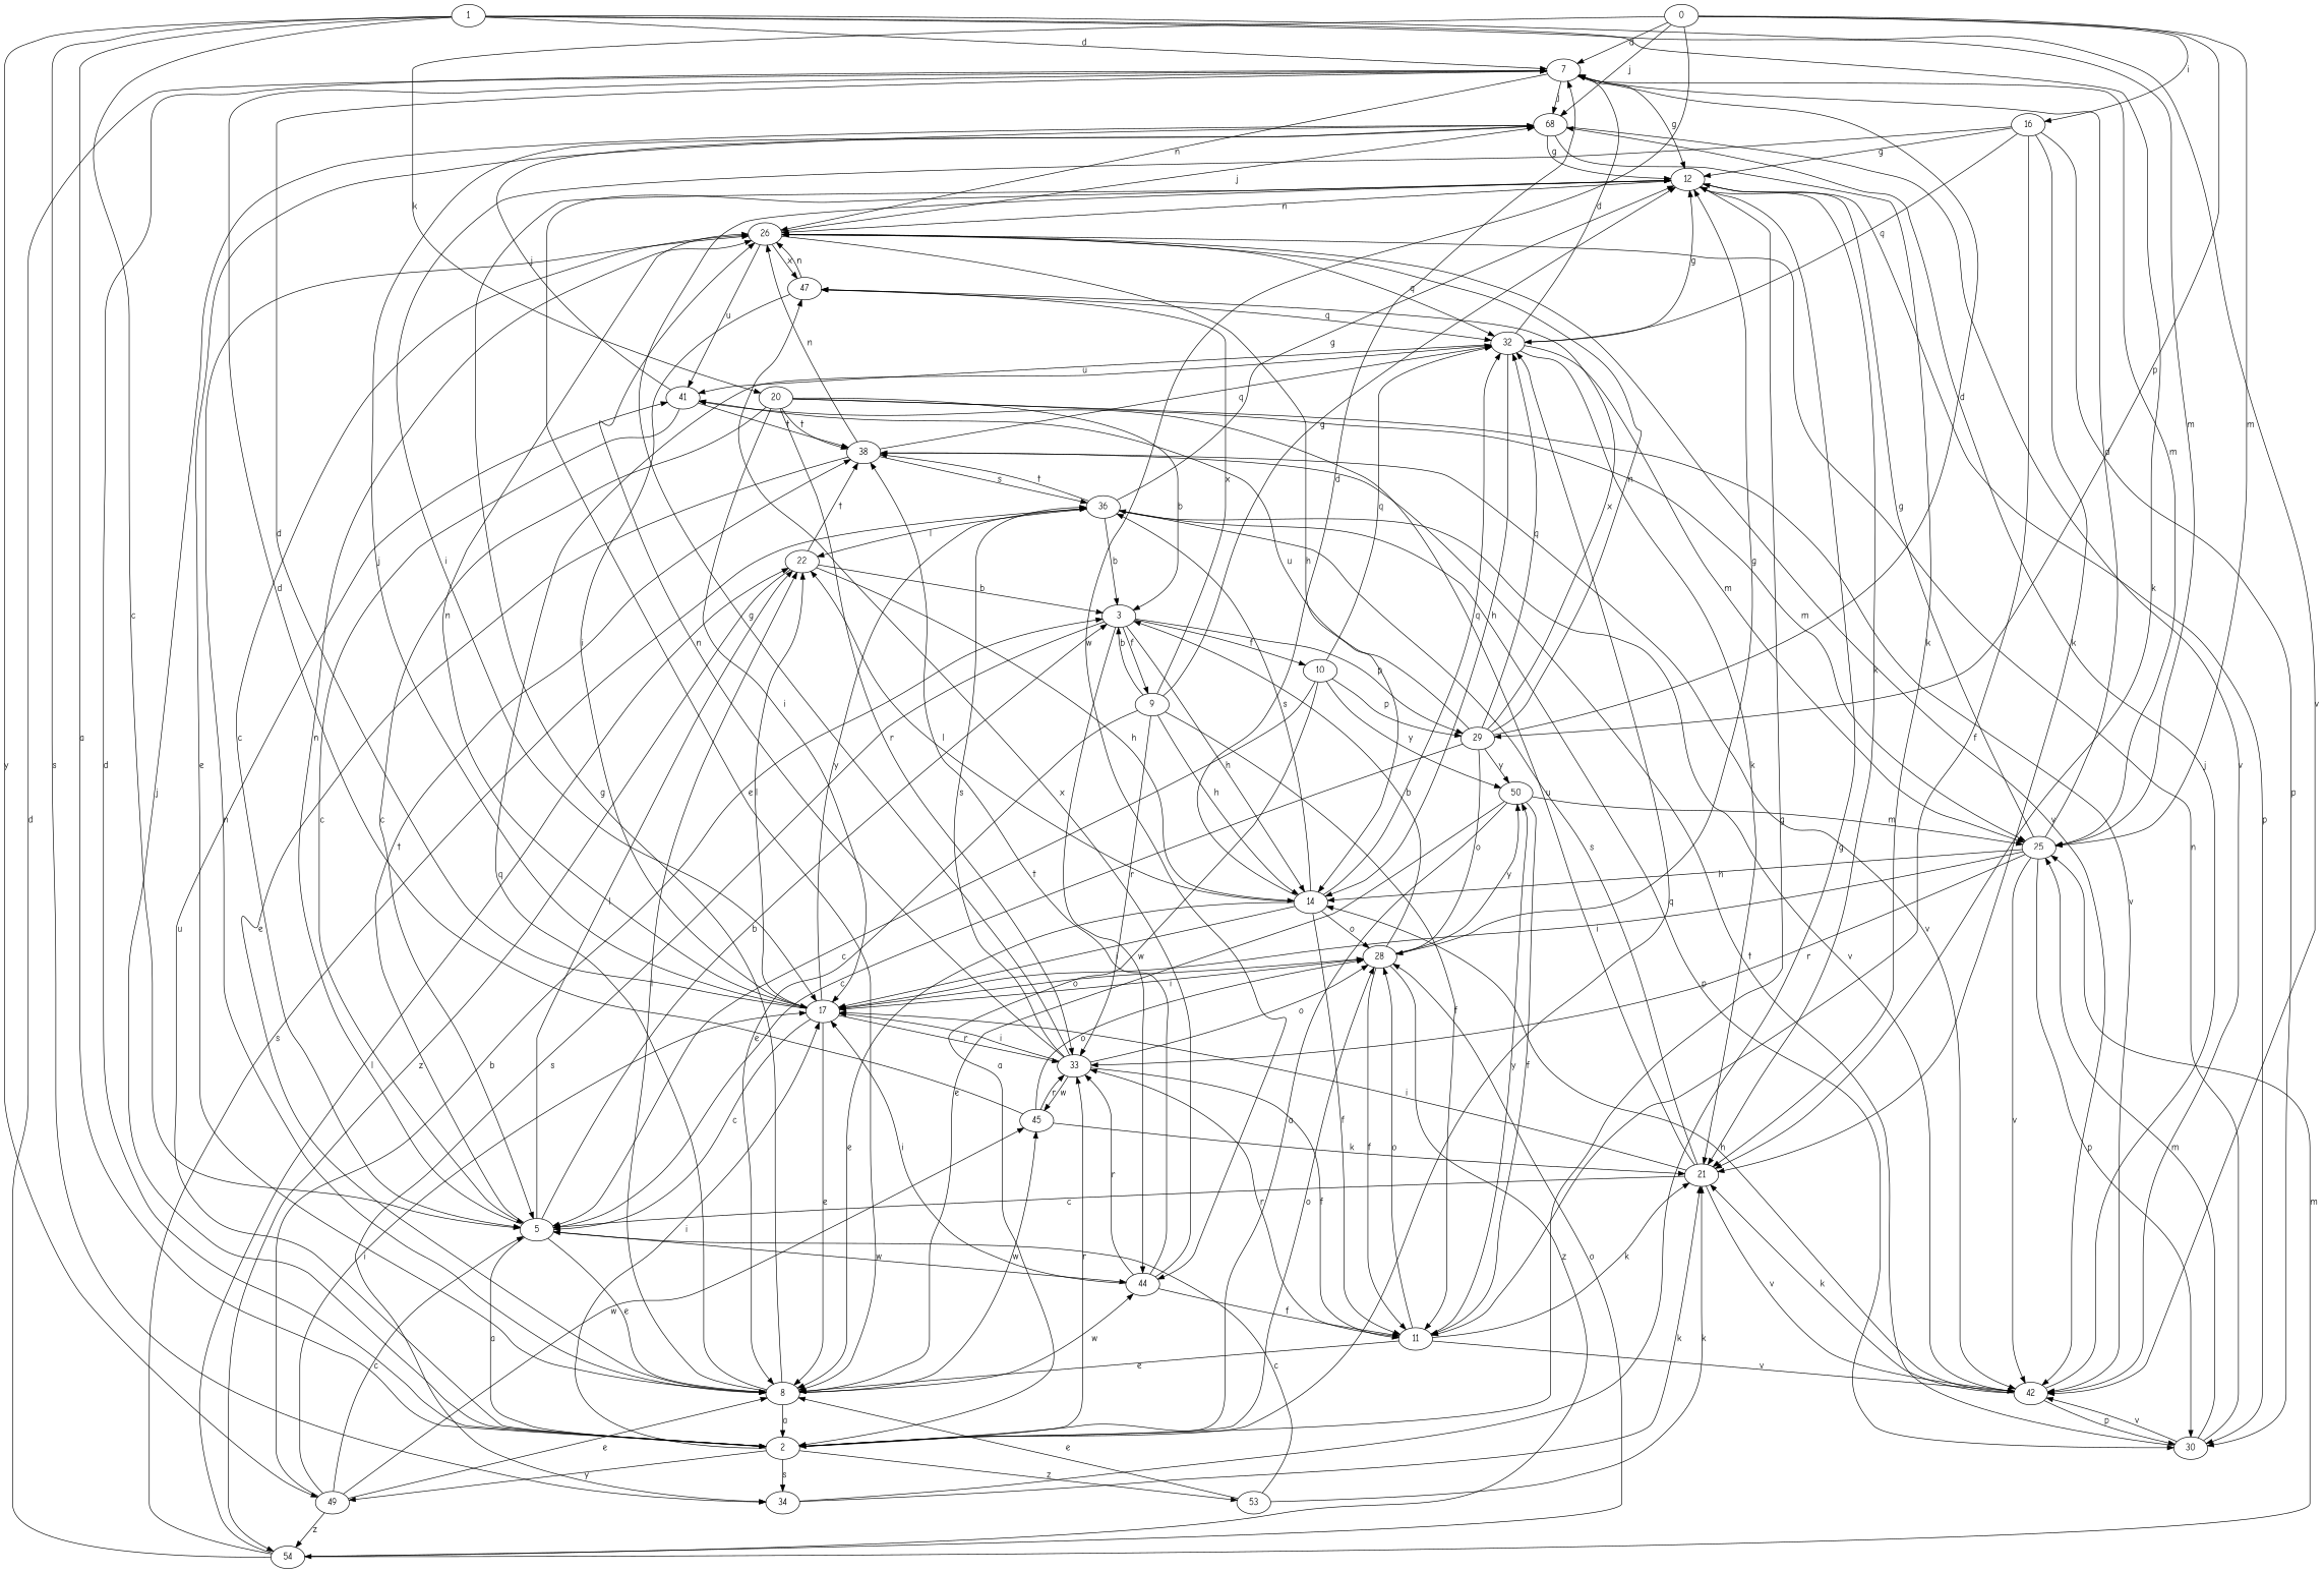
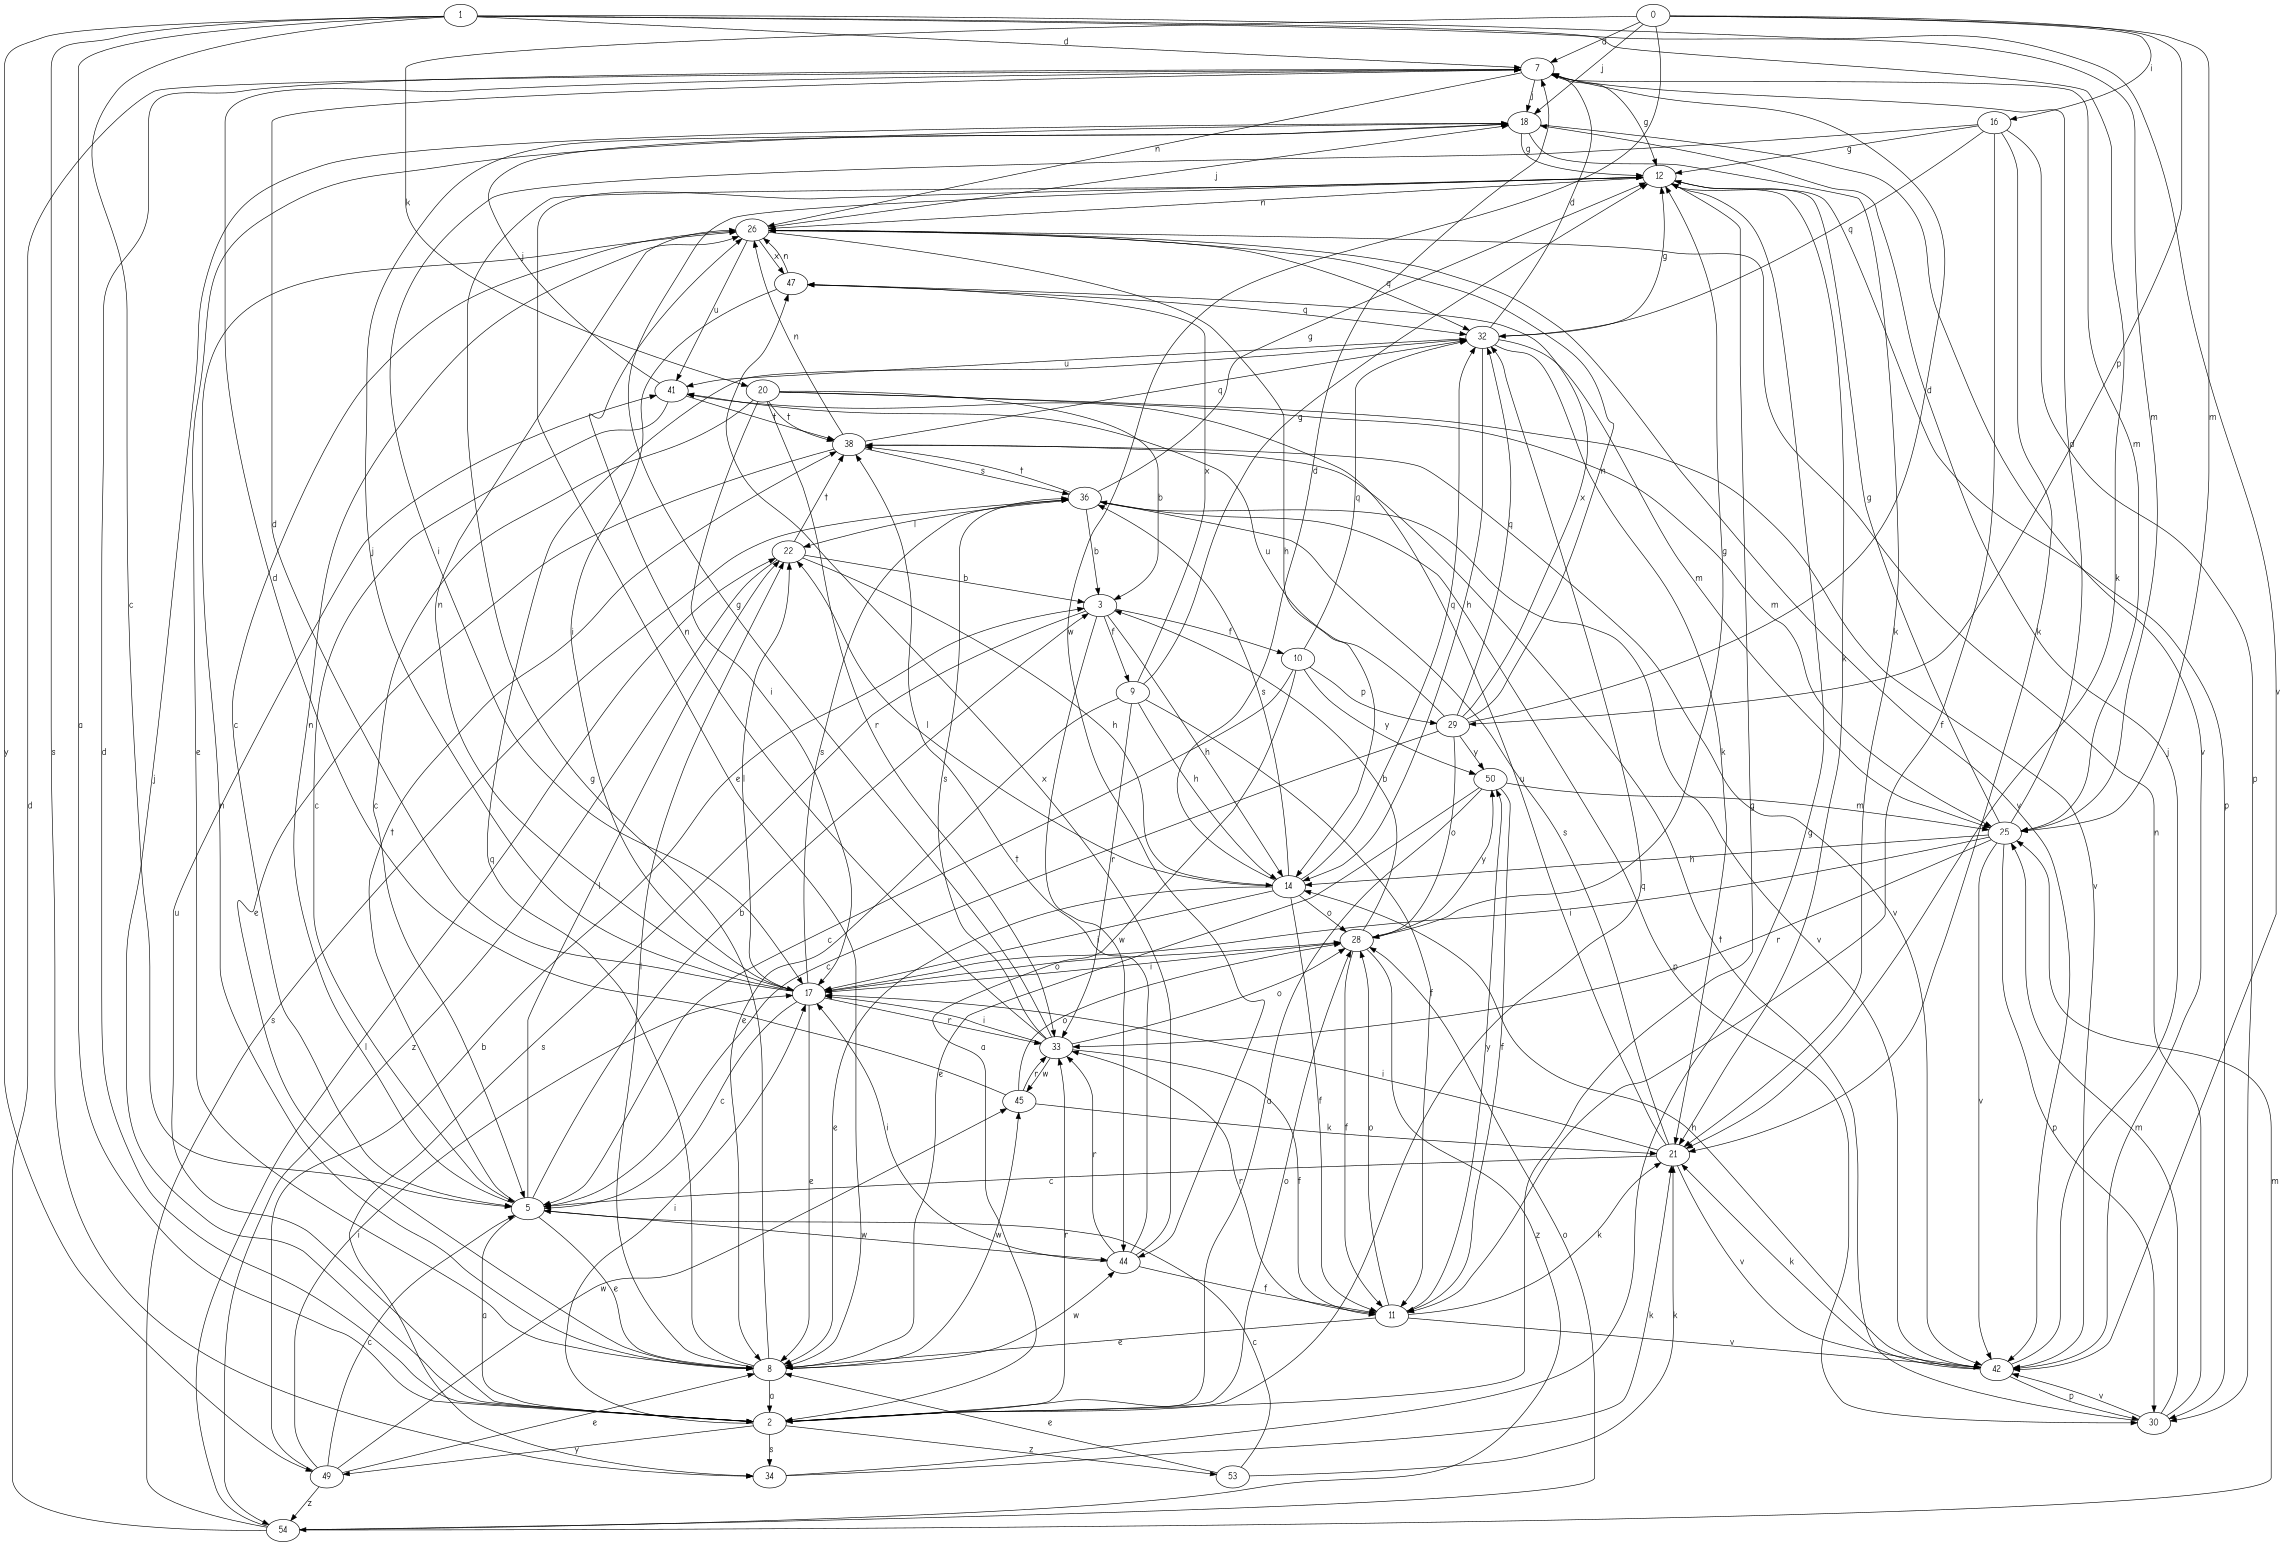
  strict digraph {
    fontname="Comic Neue"
    node [fontname="Comic Neue"]
    edge [fontname="Comic Neue"]
    0
    7
    16
-   18 [label=68]
+   18
    20
    25
    29
    44
    12
    26
    21
    17
    32
    11
    30
    42
    8
    5
    33
    3
    38
    14
    28
    41
    47
    50
    1
    2
    34
    49
    53
    22
    36
    45
    54
    9
    10
    0 -> 7 [label=d]
    0 -> 16 [label=i]
    0 -> 18 [label=j]
    0 -> 20 [label=k]
    0 -> 25 [label=m]
    0 -> 29 [label=p]
    0 -> 44 [label=w]
    7 -> 18 [label=j]
    7 -> 25 [label=m]
    7 -> 12 [label=g]
    7 -> 26 [label=n]
    16 -> 12 [label=g]
    16 -> 21 [label=k]
    16 -> 17 [label=i]
    16 -> 32 [label=q]
    16 -> 11 [label=f]
    16 -> 30 [label=p]
    18 -> 12 [label=g]
    18 -> 21 [label=k]
    18 -> 42 [label=v]
    18 -> 8 [label=e]
    20 -> 25 [label=m]
    20 -> 17 [label=i]
    20 -> 42 [label=v]
    20 -> 5 [label=c]
    20 -> 33 [label=r]
    20 -> 3 [label=b]
    20 -> 38 [label=t]
    25 -> 7 [label=d]
    25 -> 12 [label=g]
    25 -> 17 [label=i]
    25 -> 30 [label=p]
    25 -> 42 [label=v]
    25 -> 33 [label=r]
    25 -> 14 [label=h]
    29 -> 7 [label=d]
    29 -> 26 [label=n]
    29 -> 32 [label=q]
    29 -> 5 [label=c]
    29 -> 28 [label=o]
    29 -> 41 [label=u]
    29 -> 47 [label=x]
    29 -> 50 [label=y]
    44 -> 17 [label=i]
    44 -> 11 [label=f]
    44 -> 33 [label=r]
    44 -> 38 [label=t]
    44 -> 47 [label=x]
    12 -> 26 [label=n]
    12 -> 21 [label=k]
    12 -> 30 [label=p]
    12 -> 8 [label=e]
    26 -> 18 [label=j]
    26 -> 32 [label=q]
    26 -> 42 [label=v]
    26 -> 5 [label=c]
    26 -> 14 [label=h]
    26 -> 41 [label=u]
    26 -> 47 [label=x]
    21 -> 17 [label=i]
    21 -> 42 [label=v]
    21 -> 5 [label=c]
    21 -> 41 [label=u]
    21 -> 36 [label=s]
    17 -> 7 [label=d]
    17 -> 18 [label=j]
    17 -> 26 [label=n]
    17 -> 8 [label=e]
    17 -> 5 [label=c]
    17 -> 33 [label=r]
    17 -> 28 [label=o]
    17 -> 22 [label=l]
-   17 -> 36 [label=y]
+   17 -> 36 [label=s]
    32 -> 7 [label=d]
    32 -> 25 [label=m]
    32 -> 12 [label=g]
    32 -> 21 [label=k]
    32 -> 14 [label=h]
    32 -> 41 [label=u]
    11 -> 21 [label=k]
    11 -> 42 [label=v]
    11 -> 8 [label=e]
    11 -> 33 [label=r]
    11 -> 28 [label=o]
    11 -> 50 [label=y]
    30 -> 25 [label=m]
    30 -> 26 [label=n]
    30 -> 42 [label=v]
    30 -> 38 [label=t]
    42 -> 18 [label=j]
    42 -> 21 [label=k]
    42 -> 30 [label=p]
    42 -> 14 [label=h]
    8 -> 44 [label=w]
    8 -> 12 [label=g]
    8 -> 26 [label=n]
    8 -> 32 [label=q]
    8 -> 2 [label=a]
    8 -> 22 [label=l]
    8 -> 45 [label=w]
    5 -> 44 [label=w]
    5 -> 26 [label=n]
    5 -> 8 [label=e]
    5 -> 3 [label=b]
    5 -> 38 [label=t]
    5 -> 2 [label=a]
    5 -> 22 [label=l]
    33 -> 12 [label=g]
    33 -> 26 [label=n]
    33 -> 17 [label=i]
    33 -> 11 [label=f]
    33 -> 28 [label=o]
    33 -> 36 [label=s]
    33 -> 45 [label=w]
-   3 -> 29 [label=p]
    3 -> 44 [label=w]
    3 -> 14 [label=h]
    3 -> 34 [label=s]
    3 -> 9 [label=f]
    3 -> 10 [label=f]
    38 -> 26 [label=n]
    38 -> 32 [label=q]
    38 -> 42 [label=v]
    38 -> 8 [label=e]
    38 -> 36 [label=s]
    14 -> 7 [label=d]
    14 -> 17 [label=i]
    14 -> 32 [label=q]
    14 -> 11 [label=f]
    14 -> 8 [label=e]
    14 -> 28 [label=o]
    14 -> 22 [label=l]
    14 -> 36 [label=s]
    28 -> 12 [label=g]
    28 -> 17 [label=i]
    28 -> 11 [label=f]
    28 -> 3 [label=b]
    28 -> 50 [label=y]
    28 -> 54 [label=z]
    41 -> 18 [label=j]
    41 -> 5 [label=c]
    41 -> 38 [label=t]
    47 -> 26 [label=n]
    47 -> 17 [label=i]
    47 -> 32 [label=q]
    50 -> 25 [label=m]
    50 -> 11 [label=f]
    50 -> 8 [label=e]
    50 -> 2 [label=a]
    1 -> 7 [label=d]
    1 -> 25 [label=m]
    1 -> 21 [label=k]
    1 -> 42 [label=v]
    1 -> 5 [label=c]
    1 -> 2 [label=a]
    1 -> 34 [label=s]
    1 -> 49 [label=y]
    2 -> 7 [label=d]
    2 -> 18 [label=j]
    2 -> 12 [label=g]
    2 -> 17 [label=i]
    2 -> 32 [label=q]
    2 -> 33 [label=r]
    2 -> 28 [label=o]
    2 -> 41 [label=u]
    2 -> 34 [label=s]
    2 -> 49 [label=y]
    2 -> 53 [label=z]
    34 -> 12 [label=g]
    34 -> 21 [label=k]
    49 -> 17 [label=i]
    49 -> 8 [label=e]
    49 -> 5 [label=c]
    49 -> 3 [label=b]
    49 -> 45 [label=w]
    49 -> 54 [label=z]
    53 -> 21 [label=k]
    53 -> 8 [label=e]
    53 -> 5 [label=c]
    22 -> 3 [label=b]
    22 -> 38 [label=t]
    22 -> 14 [label=h]
    22 -> 54 [label=z]
    36 -> 12 [label=g]
    36 -> 30 [label=p]
    36 -> 42 [label=v]
    36 -> 3 [label=b]
    36 -> 38 [label=t]
    36 -> 22 [label=l]
    45 -> 7 [label=d]
    45 -> 21 [label=k]
    45 -> 33 [label=r]
    45 -> 28 [label=o]
    54 -> 7 [label=d]
    54 -> 25 [label=m]
    54 -> 28 [label=o]
    54 -> 22 [label=l]
    54 -> 36 [label=s]
    9 -> 12 [label=g]
    9 -> 11 [label=f]
    9 -> 8 [label=e]
    9 -> 33 [label=r]
-   9 -> 3 [label=b]
    9 -> 14 [label=h]
    9 -> 47 [label=x]
    10 -> 29 [label=p]
    10 -> 32 [label=q]
    10 -> 5 [label=c]
    10 -> 50 [label=y]
    10 -> 2 [label=a]
  }
